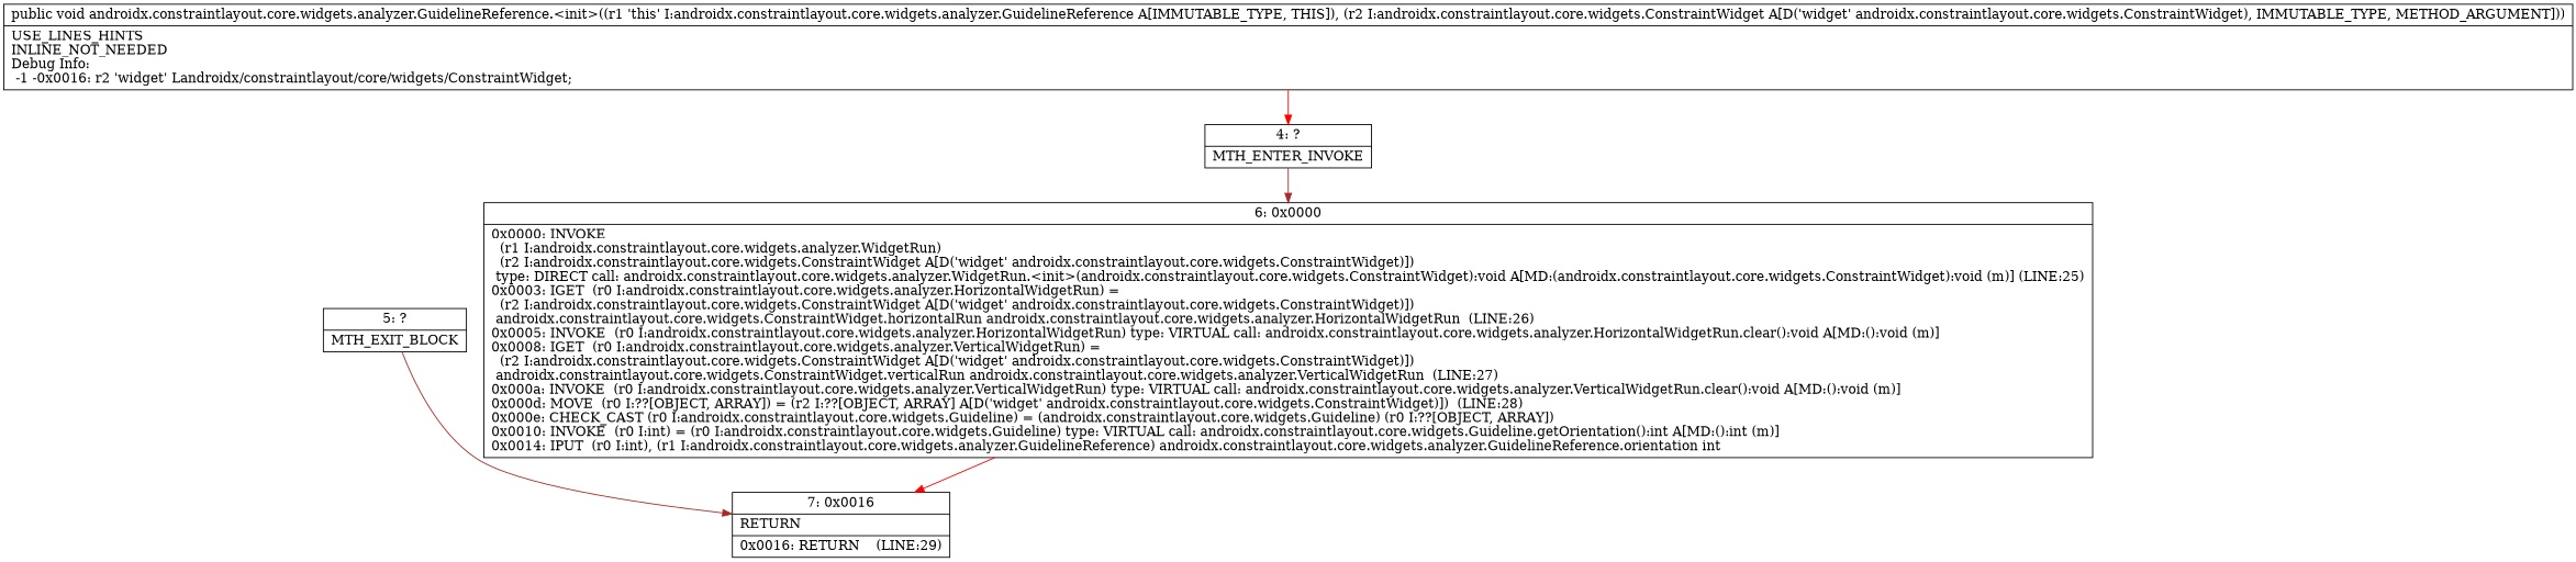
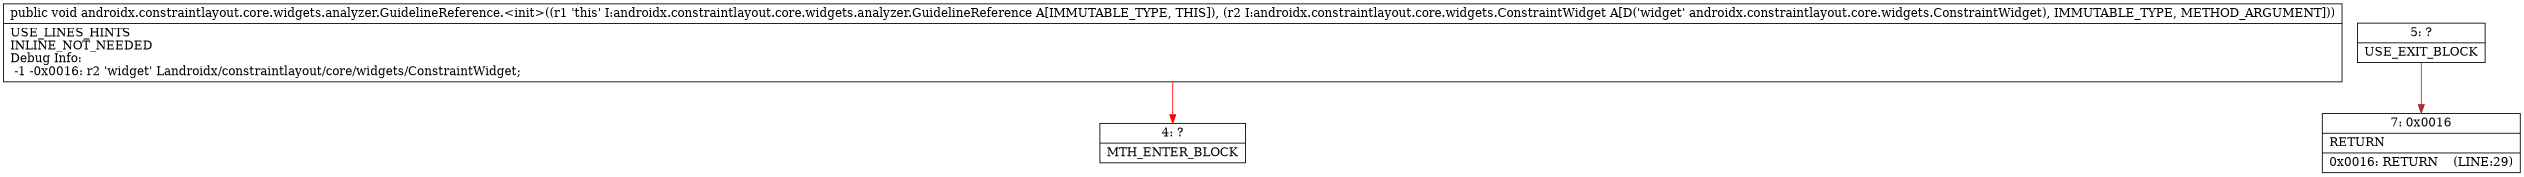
  digraph {
    node [shape=record]
    edge [color=brown]
-   n1 [label="{4\:\ ?|MTH_ENTER_INVOKE\l}"]
-   n2 [label="{6\:\ 0x0000|0x0000: INVOKE  \l  (r1 I:androidx.constraintlayout.core.widgets.analyzer.WidgetRun)\l  (r2 I:androidx.constraintlayout.core.widgets.ConstraintWidget A[D('widget' androidx.constraintlayout.core.widgets.ConstraintWidget)])\l type: DIRECT call: androidx.constraintlayout.core.widgets.analyzer.WidgetRun.\<init\>(androidx.constraintlayout.core.widgets.ConstraintWidget):void A[MD:(androidx.constraintlayout.core.widgets.ConstraintWidget):void (m)] (LINE:25)\l0x0003: IGET  (r0 I:androidx.constraintlayout.core.widgets.analyzer.HorizontalWidgetRun) = \l  (r2 I:androidx.constraintlayout.core.widgets.ConstraintWidget A[D('widget' androidx.constraintlayout.core.widgets.ConstraintWidget)])\l androidx.constraintlayout.core.widgets.ConstraintWidget.horizontalRun androidx.constraintlayout.core.widgets.analyzer.HorizontalWidgetRun  (LINE:26)\l0x0005: INVOKE  (r0 I:androidx.constraintlayout.core.widgets.analyzer.HorizontalWidgetRun) type: VIRTUAL call: androidx.constraintlayout.core.widgets.analyzer.HorizontalWidgetRun.clear():void A[MD:():void (m)]\l0x0008: IGET  (r0 I:androidx.constraintlayout.core.widgets.analyzer.VerticalWidgetRun) = \l  (r2 I:androidx.constraintlayout.core.widgets.ConstraintWidget A[D('widget' androidx.constraintlayout.core.widgets.ConstraintWidget)])\l androidx.constraintlayout.core.widgets.ConstraintWidget.verticalRun androidx.constraintlayout.core.widgets.analyzer.VerticalWidgetRun  (LINE:27)\l0x000a: INVOKE  (r0 I:androidx.constraintlayout.core.widgets.analyzer.VerticalWidgetRun) type: VIRTUAL call: androidx.constraintlayout.core.widgets.analyzer.VerticalWidgetRun.clear():void A[MD:():void (m)]\l0x000d: MOVE  (r0 I:??[OBJECT, ARRAY]) = (r2 I:??[OBJECT, ARRAY] A[D('widget' androidx.constraintlayout.core.widgets.ConstraintWidget)])  (LINE:28)\l0x000e: CHECK_CAST (r0 I:androidx.constraintlayout.core.widgets.Guideline) = (androidx.constraintlayout.core.widgets.Guideline) (r0 I:??[OBJECT, ARRAY]) \l0x0010: INVOKE  (r0 I:int) = (r0 I:androidx.constraintlayout.core.widgets.Guideline) type: VIRTUAL call: androidx.constraintlayout.core.widgets.Guideline.getOrientation():int A[MD:():int (m)]\l0x0014: IPUT  (r0 I:int), (r1 I:androidx.constraintlayout.core.widgets.analyzer.GuidelineReference) androidx.constraintlayout.core.widgets.analyzer.GuidelineReference.orientation int \l}"]
+   n1 [label="{4\:\ ?|MTH_ENTER_BLOCK\l}"]
    n3 [label="{7\:\ 0x0016|RETURN\l|0x0016: RETURN    (LINE:29)\l}"]
-   n4 [label="{5\:\ ?|MTH_EXIT_BLOCK\l}"]
+   n4 [label="{5\:\ ?|USE_EXIT_BLOCK\l}"]
    n5 [label="{public void androidx.constraintlayout.core.widgets.analyzer.GuidelineReference.\<init\>((r1 'this' I:androidx.constraintlayout.core.widgets.analyzer.GuidelineReference A[IMMUTABLE_TYPE, THIS]), (r2 I:androidx.constraintlayout.core.widgets.ConstraintWidget A[D('widget' androidx.constraintlayout.core.widgets.ConstraintWidget), IMMUTABLE_TYPE, METHOD_ARGUMENT]))  | USE_LINES_HINTS\lINLINE_NOT_NEEDED\lDebug Info:\l  \-1 \-0x0016: r2 'widget' Landroidx\/constraintlayout\/core\/widgets\/ConstraintWidget;\l}"]
-   n1 -> n2
-   n2 -> n3 [color=red]
    n4 -> n3
    n5 -> n1 [color=red]
  }
